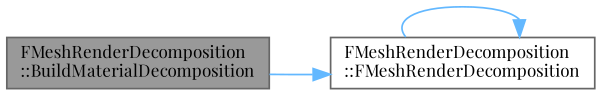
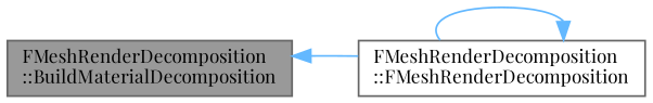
  digraph {
    rankdir=LR
    fontname="Playfair Display"
    node [fontname="Playfair Display" fontsize=10 shape=box style=filled]
    edge [color=steelblue1 fontname="Playfair Display" fontsize=10 labelfontname=Helvetica labelfontsize=10 style=solid]
    n1 [color=gray40 fillcolor=grey60 fontcolor=black height=0.2 label="FMeshRenderDecomposition\l::BuildMaterialDecomposition" width=0.4]
    n2 [color=grey40 fillcolor=white height=0.2 label="FMeshRenderDecomposition\l::FMeshRenderDecomposition" width=0.4]
-   n1 -> n2
+   n2 -> n1
    n2 -> n2
  }
